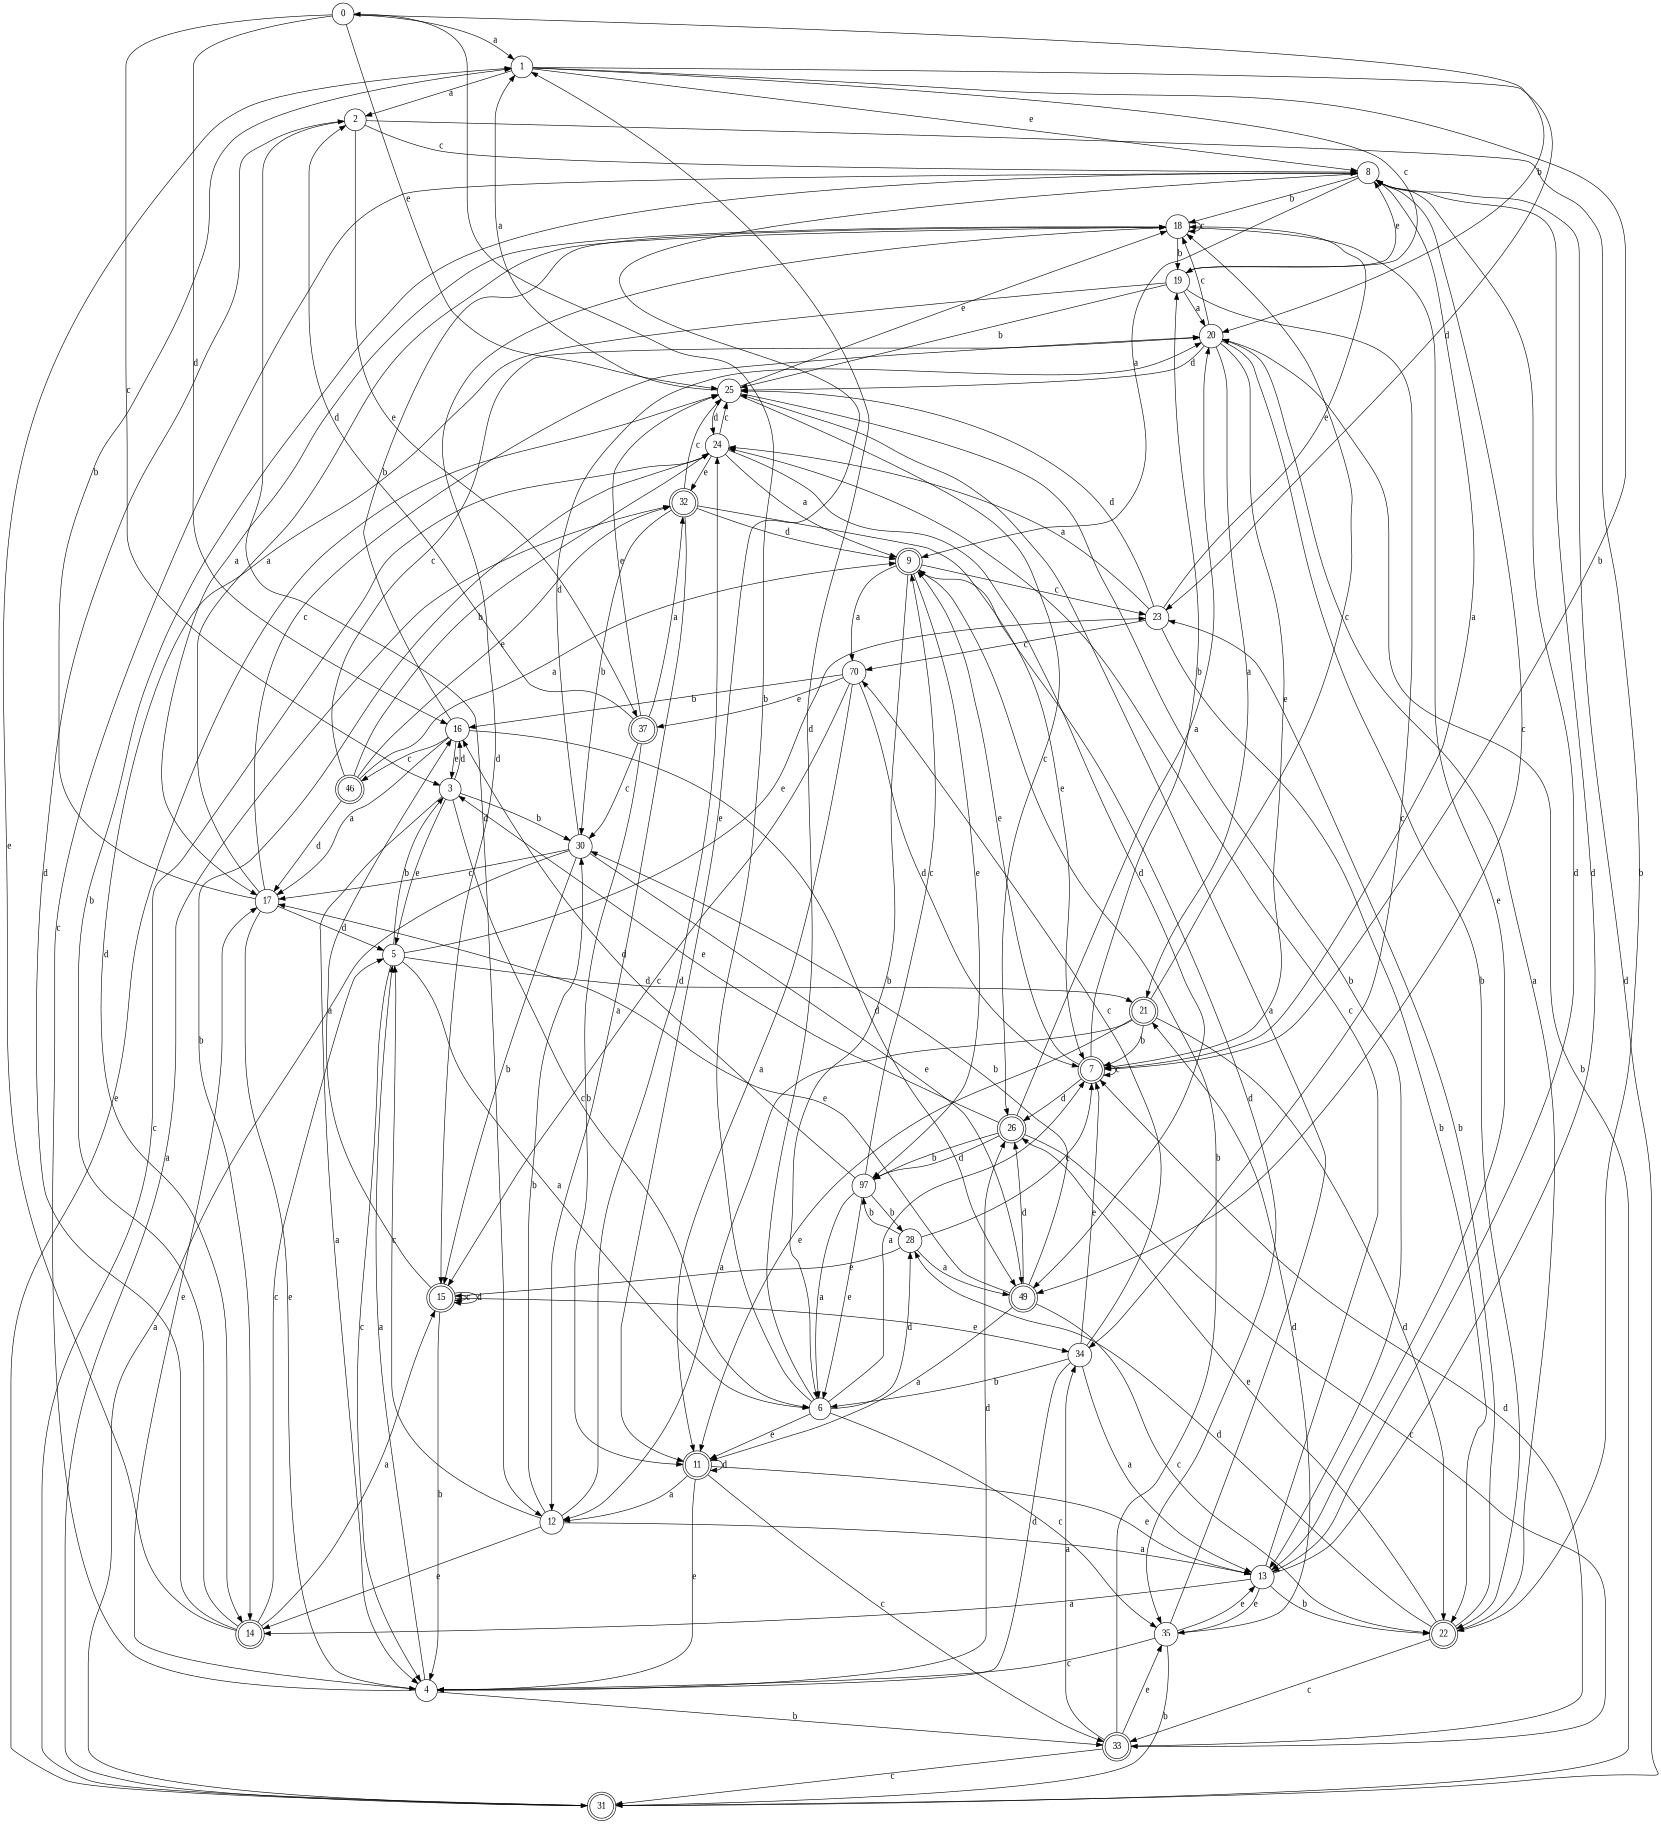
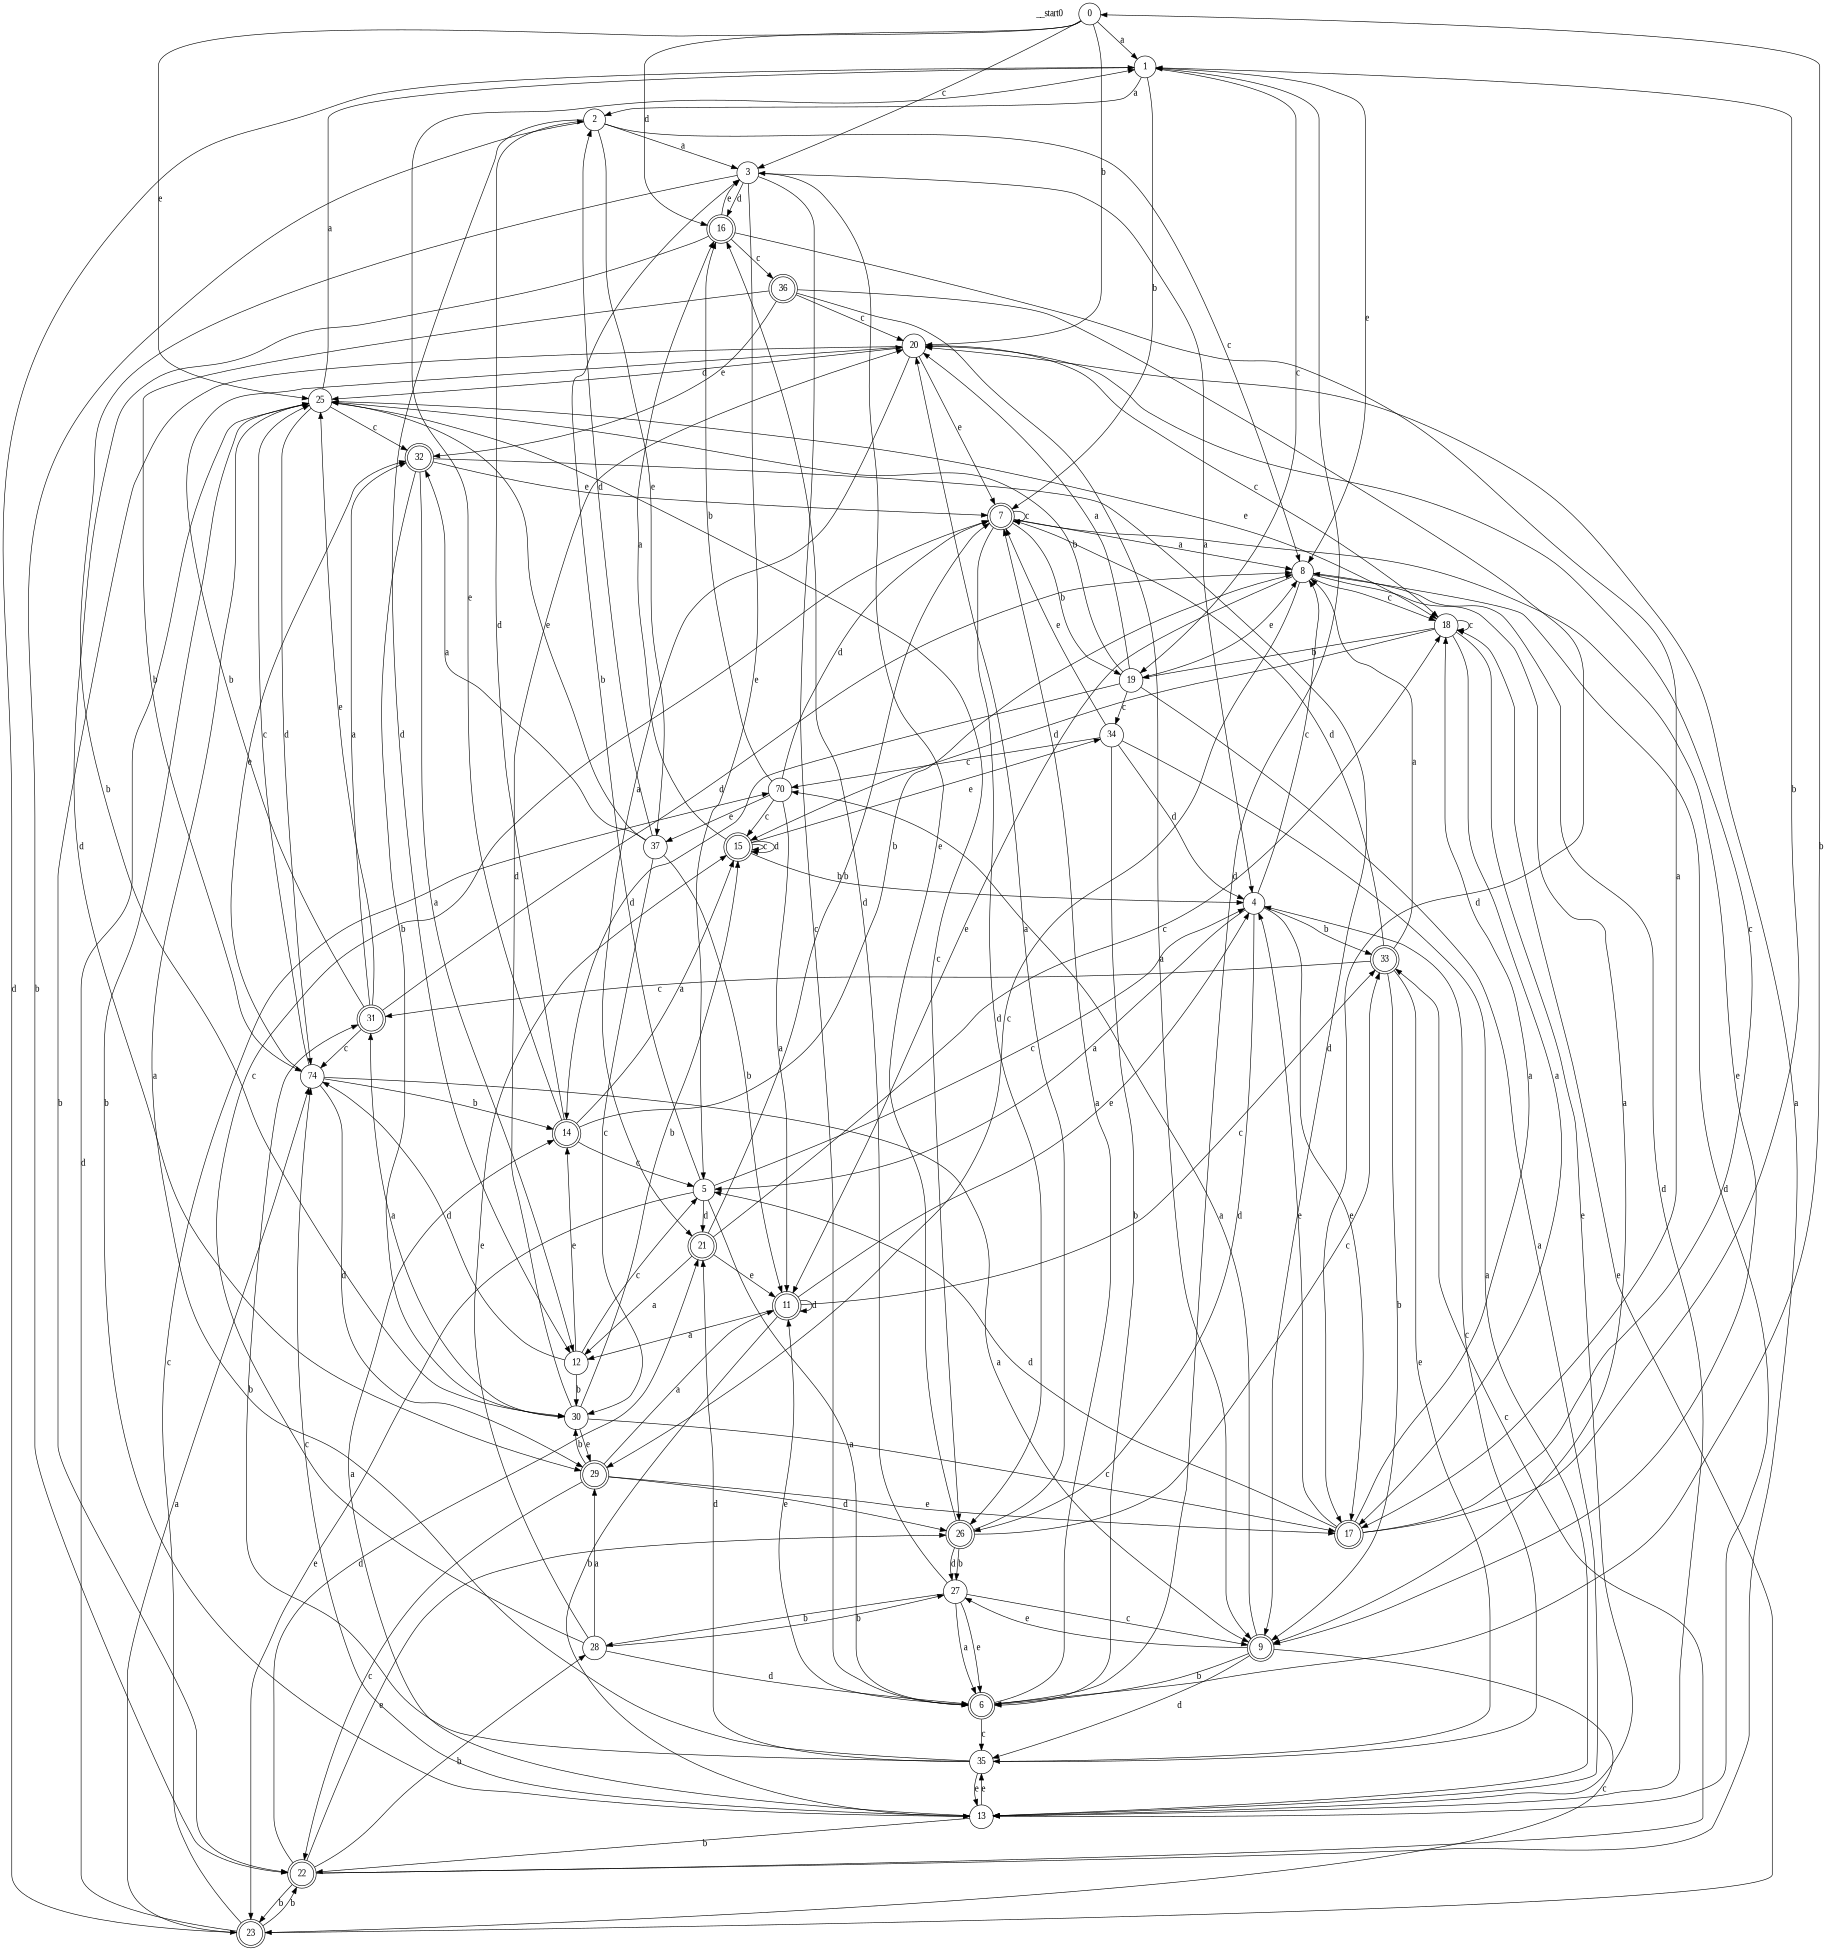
  digraph {
    fontname="Liberation Serif"
    rankdir=TB
    node [fontname="Liberation Serif" shape=circle color=black fillcolor=white style=filled]
    edge [fontname="Liberation Serif"]
+   __start0 [shape=none color="" fillcolor="" style=""]
    n2 [label=0]
    n3 [label=1]
    n4 [label=3]
-   n5 [label=16]
+   n5 [label=16 shape=doublecircle]
    n6 [label=20]
    n7 [label=25]
    n8 [label=2]
    n9 [label=7 shape=doublecircle style="rounded,filled"]
    n10 [label=8]
    n11 [label=19]
-   n12 [label=23]
+   n12 [label=23 shape=doublecircle]
    n13 [label=4]
    n14 [label=5]
-   n15 [label=6 style="rounded,filled"]
+   n15 [label=6 shape=doublecircle style="rounded,filled"]
    n16 [label=30]
-   n17 [label=17]
+   n17 [label=17 shape=doublecircle]
    n18 [label=18]
-   n19 [label=49 shape=doublecircle style="rounded,filled"]
-   n20 [label=46 shape=doublecircle style="rounded,filled"]
+   n19 [label=29 shape=doublecircle style="rounded,filled"]
+   n20 [label=36 shape=doublecircle style="rounded,filled"]
    n21 [label=22 shape=doublecircle style="rounded,filled"]
    n22 [label=21 shape=doublecircle style="rounded,filled"]
    n23 [label=26 shape=doublecircle style="rounded,filled"]
    n24 [label=13]
-   n25 [label=24]
+   n25 [label=74]
    n26 [label=12]
-   n27 [label=37 shape=doublecircle]
+   n27 [label=37]
    n28 [label=9 shape=doublecircle style="rounded,filled"]
    n29 [label=11 shape=doublecircle style="rounded,filled"]
    n30 [label=14 shape=doublecircle style="rounded,filled"]
    n31 [label=34]
    n32 [label=70]
    n33 [label=33 shape=doublecircle style="rounded,filled"]
    n34 [label=28]
    n35 [label=32 shape=doublecircle style="rounded,filled"]
    n36 [label=35]
    n37 [label=15 shape=doublecircle style="rounded,filled"]
    n38 [label=31 shape=doublecircle style="rounded,filled"]
-   n39 [label=97]
+   n39 [label=27]
    n2 -> n3 [label=a]
    n2 -> n4 [label=c]
    n2 -> n5 [label=d]
    n2 -> n6 [label=b]
    n2 -> n7 [label=e]
    n3 -> n8 [label=a]
    n3 -> n9 [label=b]
    n3 -> n10 [label=e]
    n3 -> n11 [label=c]
    n3 -> n12 [label=d]
    n4 -> n5 [label=d]
    n4 -> n13 [label=a]
    n4 -> n14 [label=e]
    n4 -> n15 [label=c]
    n4 -> n16 [label=b]
    n5 -> n4 [label=e]
    n5 -> n17 [label=a]
-   n5 -> n18 [label=b]
    n5 -> n19 [label=d]
    n5 -> n20 [label=c]
    n6 -> n7 [label=d]
    n6 -> n9 [label=e]
    n6 -> n18 [label=c]
    n6 -> n21 [label=b]
    n6 -> n22 [label=a]
    n7 -> n3 [label=a]
    n7 -> n18 [label=e]
    n7 -> n23 [label=c]
    n7 -> n24 [label=b]
    n7 -> n25 [label=d]
+   n8 -> n4 [label=a]
    n8 -> n10 [label=c]
    n8 -> n21 [label=b]
    n8 -> n26 [label=d]
    n8 -> n27 [label=e]
    n9 -> n9 [label=c]
    n9 -> n10 [label=a]
    n9 -> n11 [label=b]
    n9 -> n23 [label=d]
    n9 -> n28 [label=e]
-   n10 -> n18 [label=b]
+   n10 -> n18 [label=c]
    n10 -> n19 [label=c]
    n10 -> n24 [label=d]
    n10 -> n28 [label=a]
    n10 -> n29 [label=e]
    n11 -> n6 [label=a]
    n11 -> n7 [label=b]
    n11 -> n10 [label=e]
    n11 -> n30 [label=d]
    n11 -> n31 [label=c]
    n12 -> n7 [label=d]
    n12 -> n18 [label=e]
    n12 -> n21 [label=b]
    n12 -> n25 [label=a]
    n12 -> n32 [label=c]
    n13 -> n10 [label=c]
    n13 -> n14 [label=a]
    n13 -> n17 [label=e]
    n13 -> n23 [label=d]
    n13 -> n33 [label=b]
    n14 -> n4 [label=b]
    n14 -> n12 [label=e]
    n14 -> n13 [label=c]
    n14 -> n15 [label=a]
    n14 -> n22 [label=d]
    n15 -> n2 [label=b]
    n15 -> n3 [label=d]
    n15 -> n9 [label=a]
    n15 -> n29 [label=e]
    n15 -> n36 [label=c]
    n16 -> n6 [label=d]
    n16 -> n17 [label=c]
    n16 -> n19 [label=e]
    n16 -> n37 [label=b]
    n16 -> n38 [label=a]
    n17 -> n3 [label=b]
    n17 -> n6 [label=c]
    n17 -> n13 [label=e]
    n17 -> n14 [label=d]
    n17 -> n18 [label=a]
    n18 -> n11 [label=b]
    n18 -> n17 [label=a]
    n18 -> n18 [label=c]
    n18 -> n24 [label=e]
    n18 -> n37 [label=d]
    n19 -> n16 [label=b]
    n19 -> n17 [label=e]
    n19 -> n21 [label=c]
    n19 -> n23 [label=d]
    n19 -> n29 [label=a]
    n20 -> n6 [label=c]
    n20 -> n17 [label=d]
    n20 -> n25 [label=b]
    n20 -> n28 [label=a]
    n20 -> n35 [label=e]
    n21 -> n6 [label=a]
    n21 -> n12 [label=b]
    n21 -> n23 [label=e]
    n21 -> n33 [label=c]
-   n21 -> n34 [label=d]
+   n21 -> n34 [label=b]
    n22 -> n9 [label=b]
    n22 -> n18 [label=c]
-   n22 -> n21 [label=d]
+   n21 -> n22 [label=d]
    n22 -> n26 [label=a]
    n22 -> n29 [label=e]
    n23 -> n4 [label=e]
    n23 -> n6 [label=a]
    n23 -> n33 [label=c]
    n23 -> n39 [label=b]
    n23 -> n39 [label=d]
    n24 -> n10 [label=d]
    n24 -> n21 [label=b]
    n24 -> n25 [label=c]
    n24 -> n30 [label=a]
    n24 -> n36 [label=e]
    n25 -> n7 [label=c]
    n25 -> n19 [label=d]
    n25 -> n28 [label=a]
    n25 -> n30 [label=b]
    n25 -> n35 [label=e]
    n26 -> n14 [label=c]
    n26 -> n16 [label=b]
-   n26 -> n24 [label=a]
+   n11 -> n24 [label=a]
    n26 -> n25 [label=d]
    n26 -> n30 [label=e]
    n27 -> n7 [label=e]
    n27 -> n8 [label=d]
    n27 -> n16 [label=c]
    n27 -> n29 [label=b]
    n27 -> n35 [label=a]
    n28 -> n12 [label=c]
    n28 -> n15 [label=b]
    n28 -> n32 [label=a]
    n28 -> n36 [label=d]
    n28 -> n39 [label=e]
    n29 -> n13 [label=e]
-   n29 -> n24 [label=e]
+   n29 -> n24 [label=b]
    n29 -> n26 [label=a]
    n29 -> n29 [label=d]
    n29 -> n33 [label=c]
    n30 -> n3 [label=e]
    n30 -> n8 [label=d]
    n30 -> n10 [label=b]
    n30 -> n14 [label=c]
    n30 -> n37 [label=a]
    n31 -> n9 [label=e]
    n31 -> n13 [label=d]
    n31 -> n15 [label=b]
    n31 -> n24 [label=a]
    n31 -> n32 [label=c]
    n32 -> n5 [label=b]
    n32 -> n9 [label=d]
    n32 -> n27 [label=e]
    n32 -> n29 [label=a]
    n32 -> n37 [label=c]
    n33 -> n9 [label=d]
    n33 -> n28 [label=b]
-   n33 -> n31 [label=a]
+   n33 -> n10 [label=a]
    n33 -> n36 [label=e]
    n33 -> n38 [label=c]
    n34 -> n9 [label=c]
-   n15 -> n34 [label=d]
+   n34 -> n15 [label=d]
    n34 -> n19 [label=a]
    n34 -> n37 [label=e]
    n34 -> n39 [label=b]
-   n35 -> n7 [label=c]
+   n7 -> n35 [label=c]
    n35 -> n9 [label=e]
    n35 -> n16 [label=b]
    n35 -> n26 [label=a]
    n35 -> n28 [label=d]
    n36 -> n7 [label=a]
    n36 -> n13 [label=c]
    n36 -> n22 [label=d]
    n36 -> n24 [label=e]
    n36 -> n38 [label=b]
    n37 -> n5 [label=a]
    n37 -> n13 [label=b]
    n37 -> n31 [label=e]
    n37 -> n37 [label=c]
    n37 -> n37 [label=d]
    n38 -> n6 [label=b]
    n38 -> n7 [label=e]
    n38 -> n10 [label=d]
    n38 -> n25 [label=c]
    n38 -> n35 [label=a]
    n39 -> n5 [label=d]
    n39 -> n15 [label=a]
    n39 -> n15 [label=e]
    n39 -> n28 [label=c]
    n39 -> n34 [label=b]
  }
